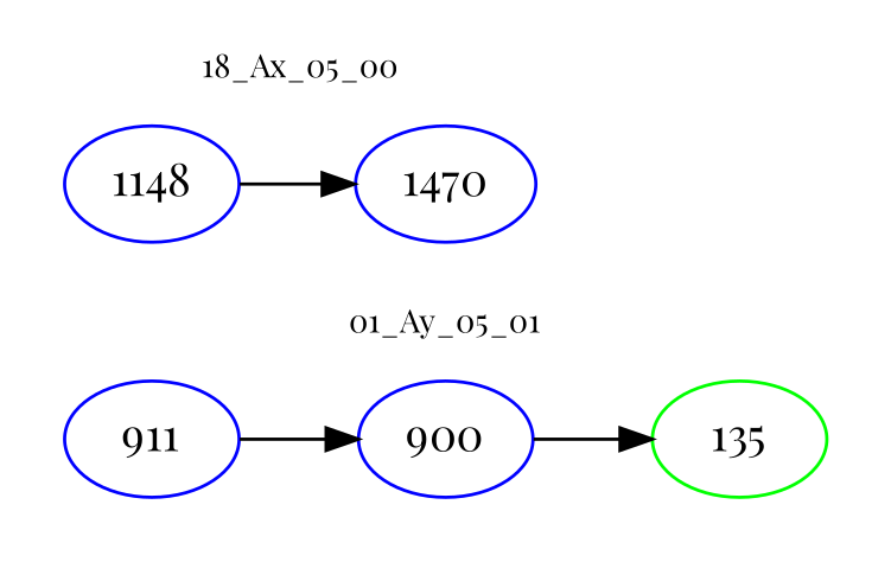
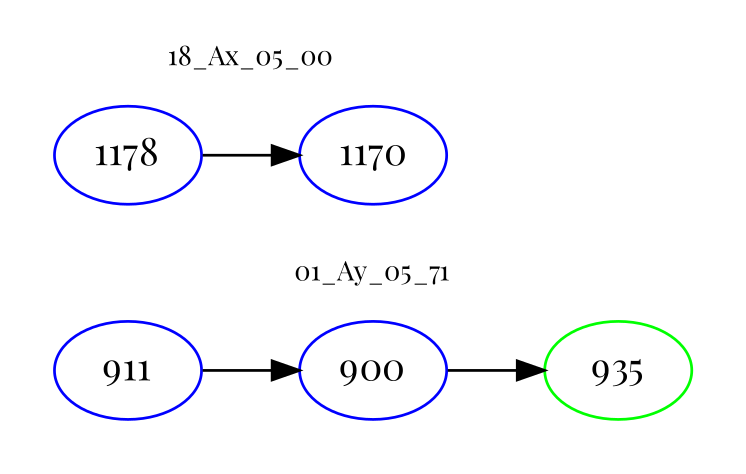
  digraph {
    fontname="Playfair Display"
    rankdir=LR
    node [color=blue fontname="Playfair Display"]
    edge [color=black fontname="Playfair Display"]
    n1 [label=911]
    n2 [label=900]
-   n3 [color=green label=135]
-   n4 [label=1148]
-   n5 [label=1470]
+   n3 [color=green label=935]
+   n4 [label=1178]
+   n5 [label=1170]
    subgraph cluster_1 {
      color=white
      fontsize=10
-     label="01_Ay_05_01"
+     label="01_Ay_05_71"
      n1
      n2
      n3
    }
    subgraph cluster_2 {
      color=white
      fontsize=10
      label="18_Ax_05_00"
      n4
      n5
    }
    n1 -> n2
    n2 -> n3
    n4 -> n5
  }
